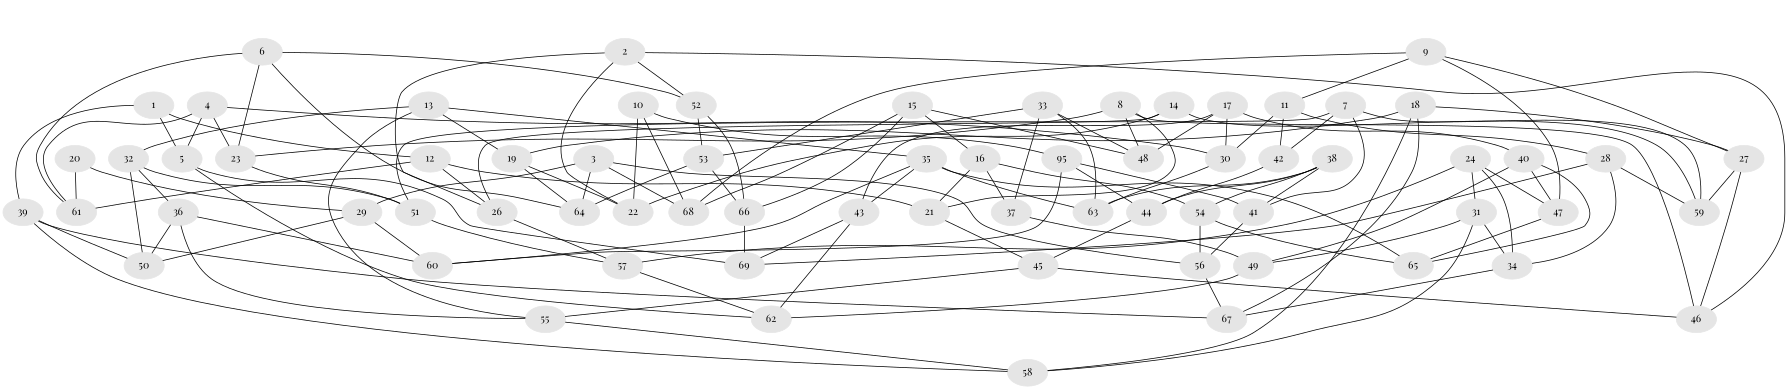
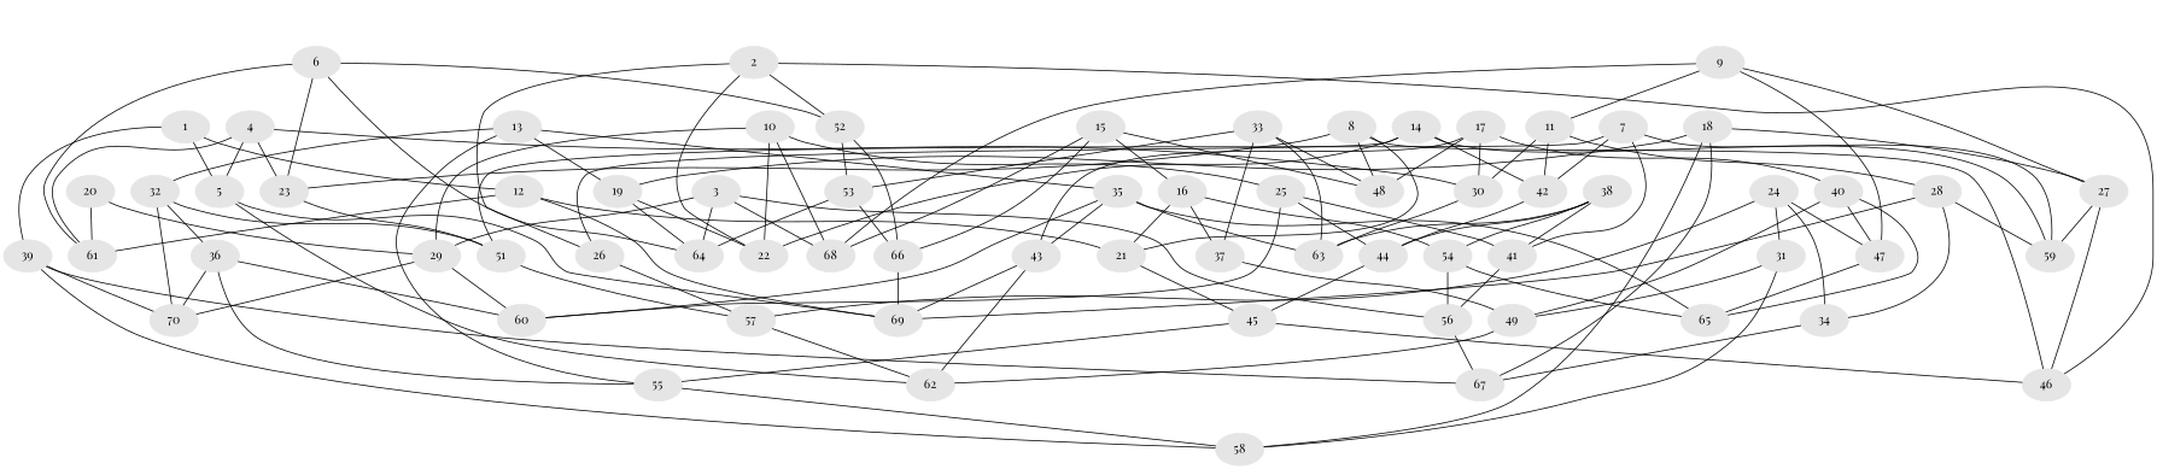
  graph {
    fontname="Playfair Display"
    node [color=gray90 fontname="Playfair Display" style=filled]
    edge [fontname="Playfair Display"]
    1
    5
    12
    39
    62
    69
    26
    61
    21
    58
    67
-   50
+   50 [label=70]
    2
    22
    46
    52
    57
    66
    53
    3
    29
    56
    64
    68
    60
    4
    23
    30
    51
    63
    6
    7
    41
    42
    59
    44
    8
    48
    45
    9
    11
    27
    47
    28
    65
    10
-   25 [label=95]
+   25
    34
    13
    19
    32
    35
    55
    36
    43
    14
    15
    16
    37
    54
    49
    17
    40
    18
    20
    24
    31
    33
    38
    1 -- 5
    1 -- 12
    1 -- 39
    5 -- 62
    5 -- 69
-   12 -- 26
+   12 -- 69
    12 -- 61
    12 -- 21
    39 -- 58
    39 -- 67
    39 -- 50
    26 -- 57
    21 -- 45
    2 -- 26
    2 -- 22
    2 -- 46
    2 -- 52
    52 -- 66
    52 -- 53
    57 -- 62
    66 -- 69
    53 -- 66
    53 -- 64
    3 -- 29
    3 -- 56
    3 -- 64
    3 -- 68
    29 -- 50
    29 -- 60
    56 -- 67
    4 -- 5
    4 -- 61
    4 -- 23
    4 -- 30
    23 -- 51
    30 -- 63
    51 -- 57
    6 -- 61
    6 -- 52
    6 -- 64
    6 -- 23
    7 -- 51
    7 -- 41
    7 -- 42
    7 -- 59
    41 -- 56
    42 -- 44
    44 -- 45
    8 -- 21
    8 -- 46
    8 -- 23
    8 -- 48
    45 -- 46
    45 -- 55
    9 -- 68
    9 -- 11
    9 -- 27
    9 -- 47
    11 -- 30
    11 -- 42
    11 -- 28
    27 -- 46
    27 -- 59
    47 -- 65
    28 -- 69
    28 -- 59
    28 -- 34
    10 -- 22
+   10 -- 29
    10 -- 68
    10 -- 25
    25 -- 60
    25 -- 41
    25 -- 44
    34 -- 67
    13 -- 19
    13 -- 32
    13 -- 35
    13 -- 55
    19 -- 22
    19 -- 64
    32 -- 50
    32 -- 51
    32 -- 36
    35 -- 60
    35 -- 63
    35 -- 65
    35 -- 43
    55 -- 58
    36 -- 50
    36 -- 60
    36 -- 55
    43 -- 62
    43 -- 69
    14 -- 26
    14 -- 22
+   14 -- 42
    14 -- 59
    15 -- 66
    15 -- 68
    15 -- 48
    15 -- 16
    16 -- 21
    16 -- 37
    16 -- 54
    37 -- 49
    54 -- 56
    54 -- 65
    49 -- 62
    17 -- 30
    17 -- 48
    17 -- 43
    17 -- 40
    40 -- 47
    40 -- 65
    40 -- 49
    18 -- 58
    18 -- 67
    18 -- 27
    18 -- 19
    20 -- 61
    20 -- 29
    24 -- 57
    24 -- 47
    24 -- 34
    24 -- 31
    31 -- 58
-   31 -- 34
    31 -- 49
    33 -- 53
    33 -- 63
    33 -- 48
    33 -- 37
    38 -- 63
    38 -- 41
    38 -- 44
    38 -- 54
  }
